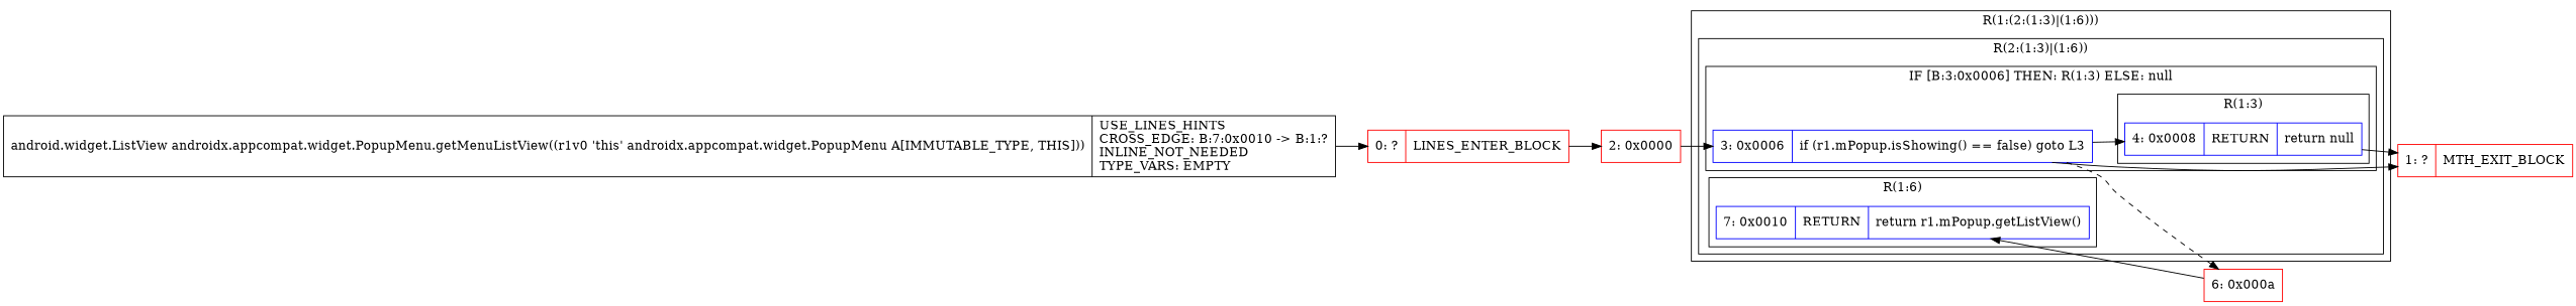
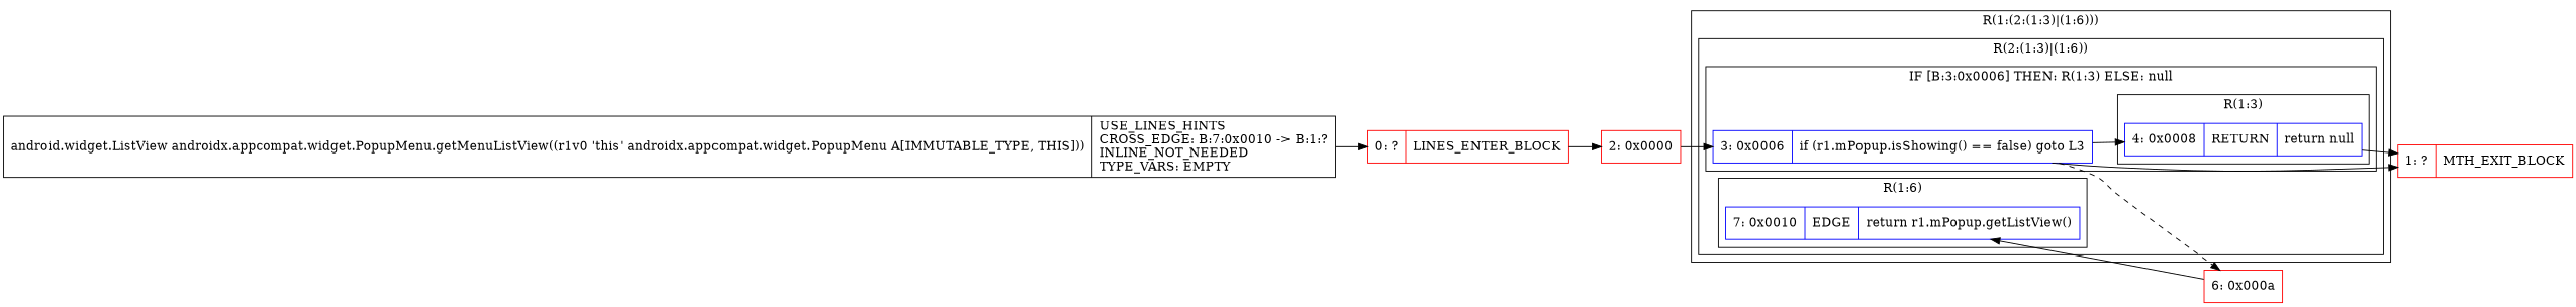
  digraph {
    rankdir=LR
    node [color=red shape=record]
    n1 [color=blue label="{4\:\ 0x0008|RETURN\l|return null\l}"]
    n2 [color=blue label="{3\:\ 0x0006|if (r1.mPopup.isShowing() == false) goto L3\l}"]
-   n3 [color=blue label="{7\:\ 0x0010|RETURN\l|return r1.mPopup.getListView()\l}"]
+   n3 [color=blue label="{7\:\ 0x0010|EDGE\l|return r1.mPopup.getListView()\l}"]
    n4 [label="{1\:\ ?|MTH_EXIT_BLOCK\l}"]
    n5 [label="{6\:\ 0x000a}"]
    n6 [label="{0\:\ ?|LINES_ENTER_BLOCK\l}"]
    n7 [label="{2\:\ 0x0000}"]
    n8 [label="{android.widget.ListView androidx.appcompat.widget.PopupMenu.getMenuListView((r1v0 'this' androidx.appcompat.widget.PopupMenu A[IMMUTABLE_TYPE, THIS]))  | USE_LINES_HINTS\lCROSS_EDGE: B:7:0x0010 \-\> B:1:?\lINLINE_NOT_NEEDED\lTYPE_VARS: EMPTY\l}" color=""]
    subgraph cluster_1 {
      label="R(1:(2:(1:3)|(1:6)))"
      subgraph cluster_2 {
        label="R(2:(1:3)|(1:6))"
        subgraph cluster_3 {
          label="IF [B:3:0x0006] THEN: R(1:3) ELSE: null"
          n2
          subgraph cluster_4 {
            label="R(1:3)"
            n1
          }
        }
        subgraph cluster_5 {
          label="R(1:6)"
          n3
        }
      }
    }
    n1 -> n4
    n2 -> n1
    n2 -> n4
    n2 -> n5 [style=dashed]
    n5 -> n3
    n6 -> n7
    n7 -> n2
    n8 -> n6
  }
